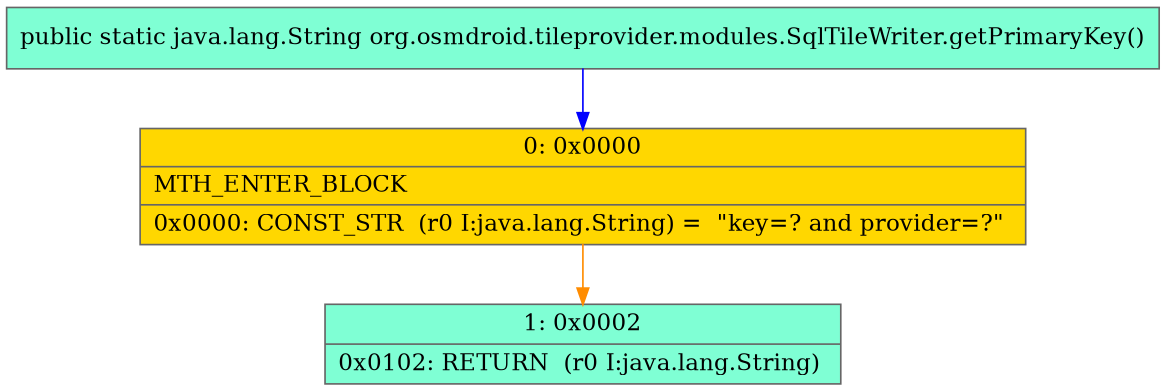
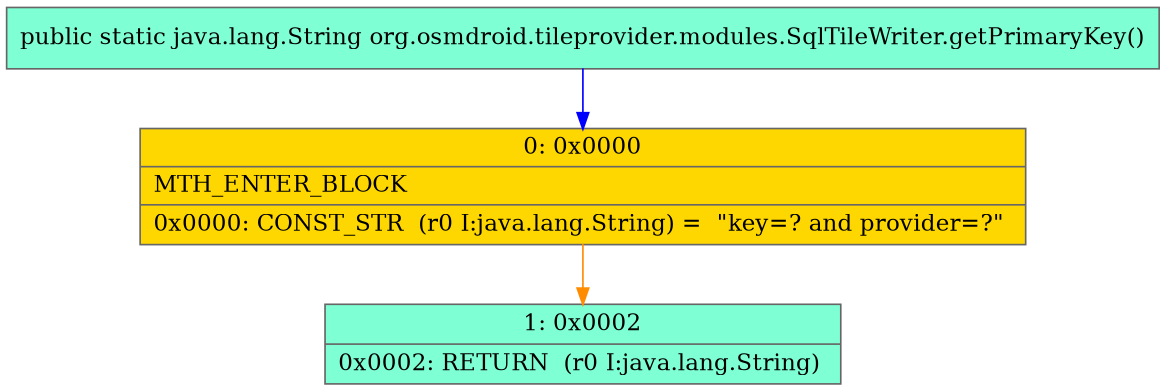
  digraph {
    node [shape=record style=filled fillcolor=aquamarine color=gray40]
    n1 [label="{0\:\ 0x0000|MTH_ENTER_BLOCK\l|0x0000: CONST_STR  (r0 I:java.lang.String) =  \"key=? and provider=?\" \l}" fillcolor=gold]
-   n2 [label="{1\:\ 0x0002|0x0102: RETURN  (r0 I:java.lang.String) \l}"]
+   n2 [label="{1\:\ 0x0002|0x0002: RETURN  (r0 I:java.lang.String) \l}"]
    n3 [label="{public static java.lang.String org.osmdroid.tileprovider.modules.SqlTileWriter.getPrimaryKey() }"]
    n1 -> n2 [color=darkorange]
    n3 -> n1 [color=blue]
  }
